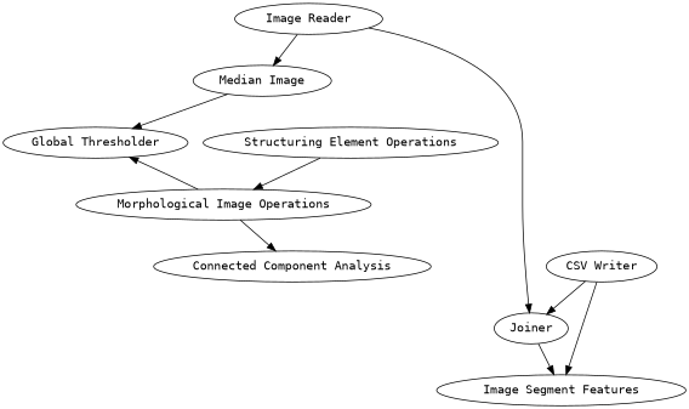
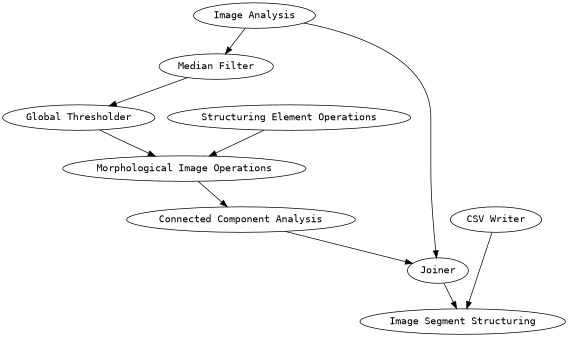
  digraph {
    fontname="DejaVu Sans Mono"
    rankdir=TB
    node [fontname="DejaVu Sans Mono"]
    edge [fontname="DejaVu Sans Mono"]
-   n1 [label="Image Reader"]
-   n2 [label="Median Image"]
+   n1 [label="Image Analysis"]
+   n2 [label="Median Filter"]
    n3 [label=Joiner]
    n4 [label="Global Thresholder"]
-   n5 [label="Image Segment Features"]
+   n5 [label="Image Segment Structuring"]
    n6 [label="Morphological Image Operations"]
    n7 [label="Connected Component Analysis"]
    n8 [label="CSV Writer"]
    n9 [label="Structuring Element Operations"]
    n1 -> n2
    n1 -> n3
    n2 -> n4
    n3 -> n5
-   n6 -> n4
+   n4 -> n6
    n6 -> n7
-   n8 -> n3
+   n7 -> n3
    n8 -> n5
    n9 -> n6
  }
